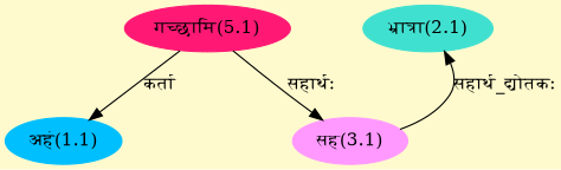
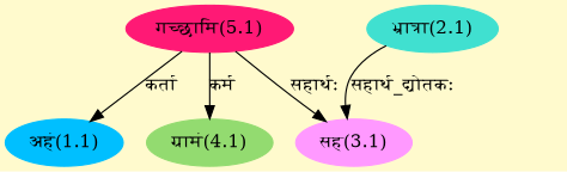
  digraph {
    bgcolor=lemonchiffon1
    compound=true
    rankdir=BT
    node [style=filled]
    edge [dir=back]
    n1 [color="#00BFFF" label="अहं(1.1)"]
    n2 [color="#FF1975" label="गच्छामि(5.1)"]
    n3 [color="#40E0D0" label="भ्रात्रा(2.1)"]
    n4 [color="#FF99FF" label="सह(3.1)"]
+   n5 [color="#93DB70" label="ग्रामं(4.1)"]
    n1 -> n2 [label="कर्ता"]
    n4 -> n2 [label="सहार्थः"]
-   n3 -> n4 [label="सहार्थ_द्योतकः"]
+   n4 -> n3 [label="सहार्थ_द्योतकः"]
+   n5 -> n2 [label="कर्म"]
  }
